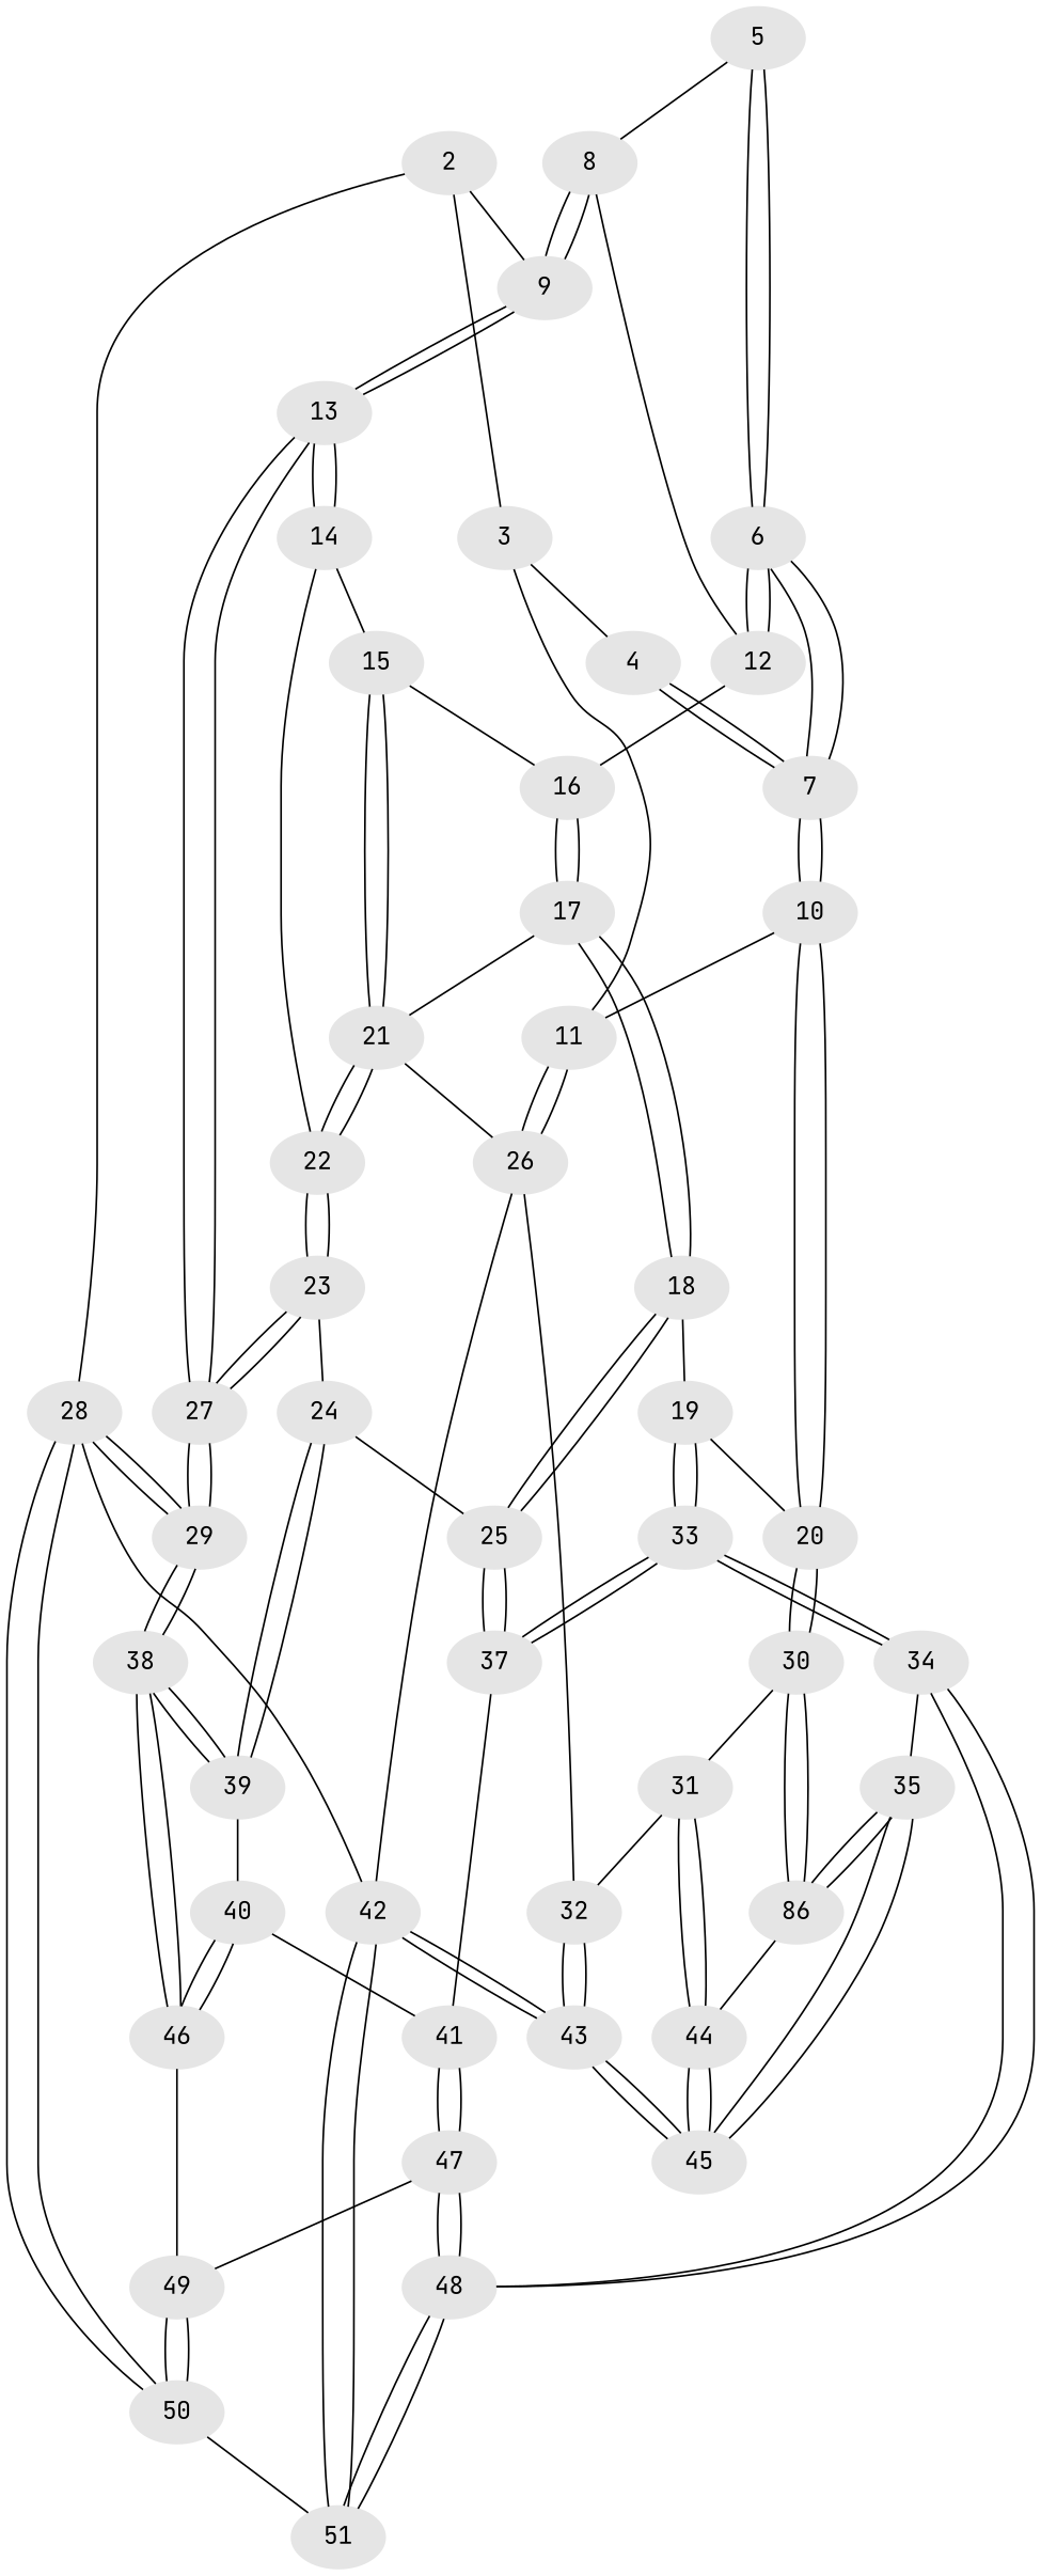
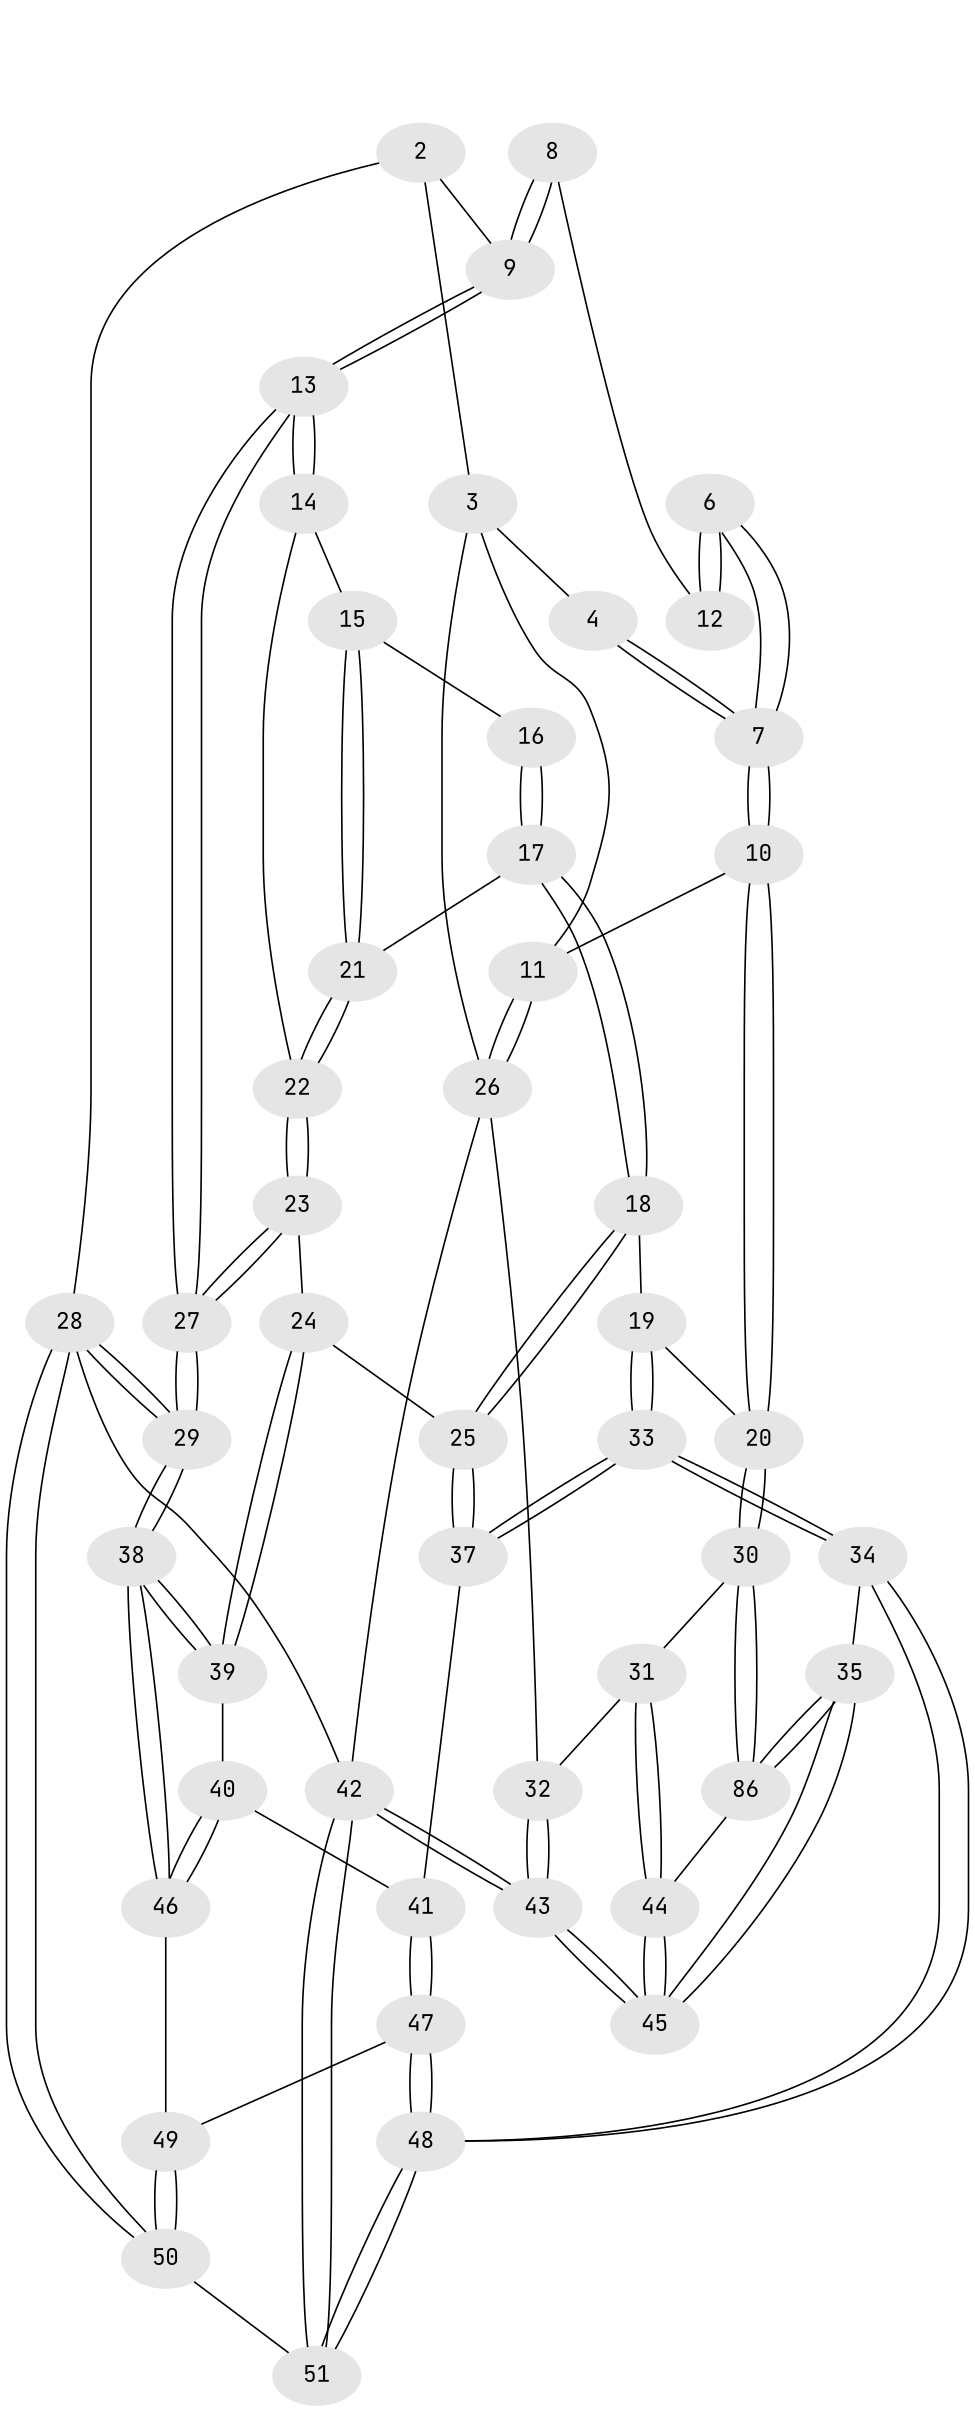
  graph {
    fontname="JetBrains Mono"
    node [color=gray90 fontname="JetBrains Mono" style=filled]
    edge [fontname="JetBrains Mono"]
    2
    3
    9
    28
-   5
    6
    8
    4
    11
    26
    13
    42
    29
    50
    7
    32
    10
    12
    16
    20
    14
    27
    30
    17
    15
    22
    21
    23
    18
    19
    25
    33
    37
    34
    31
    n36 [label=86]
    24
    39
    40
    41
    43
    51
    38
    46
    44
    45
    35
    48
    47
    49
    2 -- 3
    2 -- 9
    2 -- 28
    3 -- 4
    3 -- 11
-   21 -- 26
+   3 -- 26
    9 -- 13
    9 -- 13
    28 -- 42
    28 -- 29
    28 -- 29
    28 -- 50
    28 -- 50
-   5 -- 6
-   5 -- 6
-   5 -- 8
    6 -- 7
    6 -- 7
    6 -- 12
    6 -- 12
    8 -- 9
    8 -- 9
    8 -- 12
    4 -- 7
    4 -- 7
    11 -- 26
    11 -- 26
    26 -- 42
    26 -- 32
    13 -- 14
    13 -- 14
    13 -- 27
    13 -- 27
    42 -- 43
    42 -- 43
    42 -- 51
    42 -- 51
    29 -- 38
    29 -- 38
    50 -- 51
    7 -- 10
    7 -- 10
    32 -- 43
    32 -- 43
    10 -- 11
    10 -- 20
    10 -- 20
-   12 -- 16
    16 -- 17
    16 -- 17
    20 -- 30
    20 -- 30
    14 -- 15
    14 -- 22
    27 -- 29
    27 -- 29
    30 -- 31
    30 -- n36
    30 -- n36
    17 -- 21
    17 -- 18
    17 -- 18
    15 -- 16
    15 -- 21
    15 -- 21
    22 -- 23
    22 -- 23
    21 -- 22
    21 -- 22
    23 -- 27
    23 -- 27
    23 -- 24
    18 -- 19
    18 -- 25
    18 -- 25
    19 -- 20
    19 -- 33
    19 -- 33
    25 -- 37
    25 -- 37
    33 -- 37
    33 -- 37
    33 -- 34
    33 -- 34
    37 -- 41
    34 -- 35
    34 -- 48
    34 -- 48
    31 -- 32
    31 -- 44
    31 -- 44
    n36 -- 44
    24 -- 25
    24 -- 39
    24 -- 39
    39 -- 40
    40 -- 41
    40 -- 46
    40 -- 46
    41 -- 47
    41 -- 47
    43 -- 45
    43 -- 45
    38 -- 39
    38 -- 39
    38 -- 46
    38 -- 46
    46 -- 49
    44 -- 45
    44 -- 45
    35 -- n36
    35 -- n36
    35 -- 45
    35 -- 45
    48 -- 51
    48 -- 51
    47 -- 48
    47 -- 48
    47 -- 49
    49 -- 50
    49 -- 50
  }
